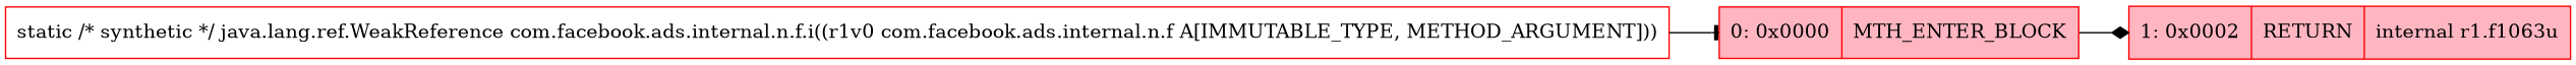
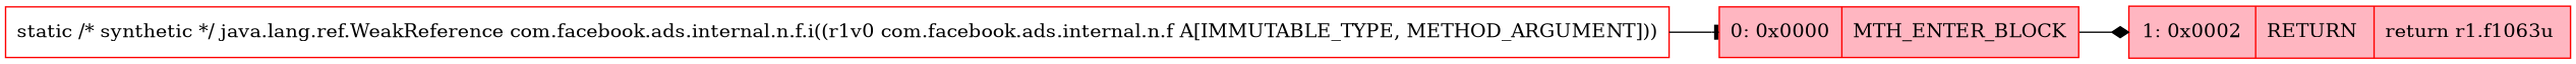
  digraph {
    rankdir=LR
    node [shape=record style=filled fillcolor=lightpink color=red]
    n1 [label="{0\:\ 0x0000|MTH_ENTER_BLOCK\l}"]
-   n2 [label="{1\:\ 0x0002|RETURN\l|internal r1.f1063u\l}"]
+   n2 [label="{1\:\ 0x0002|RETURN\l|return r1.f1063u\l}"]
    n3 [label="{static \/* synthetic *\/ java.lang.ref.WeakReference com.facebook.ads.internal.n.f.i((r1v0 com.facebook.ads.internal.n.f A[IMMUTABLE_TYPE, METHOD_ARGUMENT])) }" fillcolor=white]
    n1 -> n2 [arrowhead=diamond]
    n3 -> n1 [arrowhead=tee]
  }
